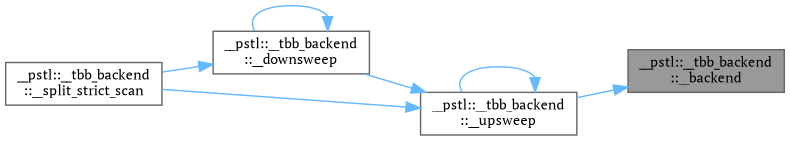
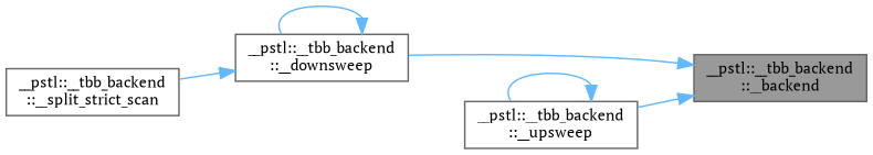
  digraph {
    fontname="PT Serif"
    rankdir=RL
    node [color=grey40 fillcolor=white fontname="PT Serif" fontsize=10 shape=box style=filled]
    edge [color=steelblue1 dir=back fontname="PT Serif" fontsize=10 labelfontname=Helvetica labelfontsize=10 style=solid]
    n1 [color=gray40 fillcolor=grey60 fontcolor=black height=0.2 label="__pstl::__tbb_backend\l::__backend" width=0.4]
    n2 [height=0.2 label="__pstl::__tbb_backend\l::__downsweep" width=0.4]
    n3 [height=0.2 label="__pstl::__tbb_backend\l::__upsweep" width=0.4]
    n4 [height=0.2 label="__pstl::__tbb_backend\l::__split_strict_scan" width=0.4]
-   n3 -> n2
+   n1 -> n2
    n1 -> n3
    n2 -> n2
    n2 -> n4
    n3 -> n3
-   n3 -> n4
  }
